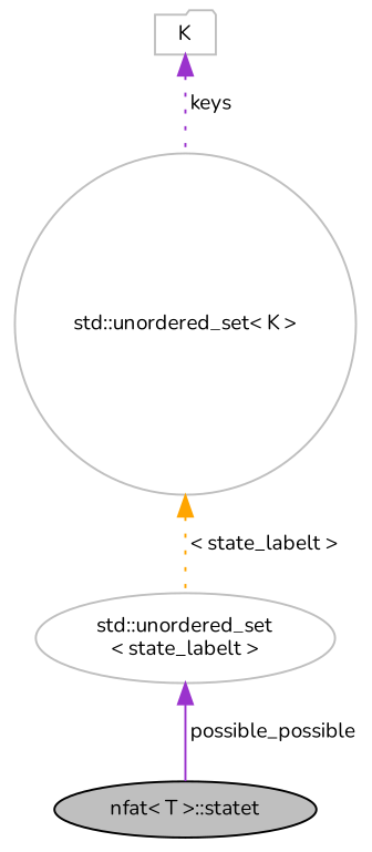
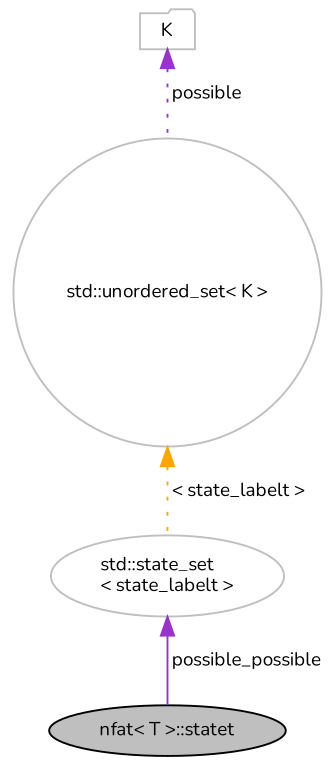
  digraph {
    fontname=Nunito
    node [color=grey75 fontname=Nunito fontsize=10 shape=ellipse]
    edge [color=darkorchid3 dir=back fontname=Nunito fontsize=10 labelfontname=Helvetica labelfontsize=10 style=dotted]
    n1 [color=black fillcolor=grey75 fontcolor=black height=0.2 label="nfat\< T \>::statet" style=filled width=0.4]
-   n2 [height=0.2 label="std::unordered_set\l\< state_labelt \>" width=0.4]
+   n2 [height=0.2 label="std::state_set\l\< state_labelt \>" width=0.4]
    n3 [height=0.2 label="std::unordered_set\< K \>" shape=circle width=0.4]
    n4 [height=0.2 label=K shape=folder width=0.4]
    n2 -> n1 [label=" possible_possible" style=solid]
    n3 -> n2 [color=orange label=" \< state_labelt \>"]
-   n4 -> n3 [label=" keys"]
+   n4 -> n3 [label=" possible"]
  }
